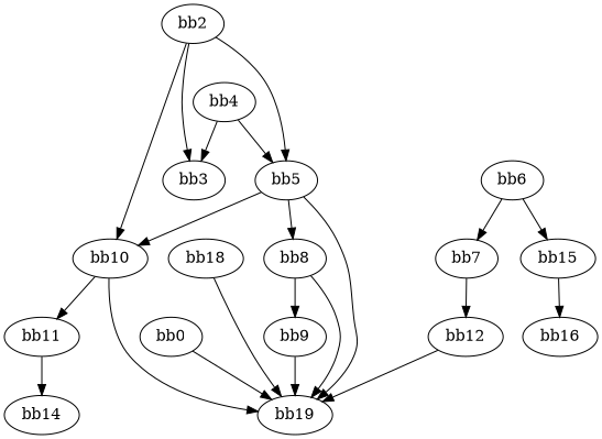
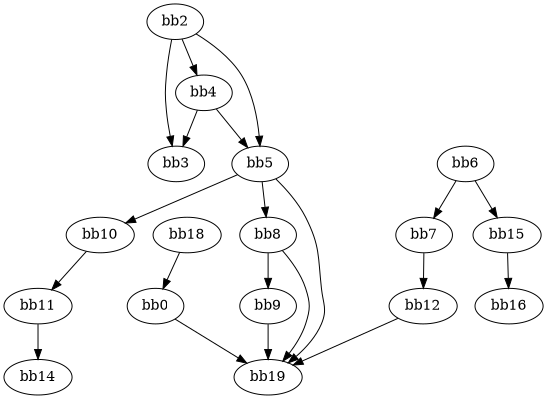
  digraph {
    n1 [label="bb0\l"]
    n2 [label="bb19\l"]
    n3 [label="bb2\l"]
    n4 [label="bb3\l"]
    n5 [label="bb4\l"]
    n6 [label="bb5\l"]
    n7 [label="bb18\l"]
    n8 [label="bb8\l"]
    n9 [label="bb10\l"]
    n10 [label="bb6\l"]
    n11 [label="bb7\l"]
    n12 [label="bb15\l"]
    n13 [label="bb9\l"]
    n14 [label="bb12\l"]
    n15 [label="bb16\l"]
    n16 [label="bb11\l"]
    n17 [label="bb14\l"]
    n1 -> n2
    n3 -> n4
-   n3 -> n9
+   n3 -> n5
    n3 -> n6
    n5 -> n4
    n5 -> n6
    n6 -> n2
    n6 -> n8
    n6 -> n9
-   n7 -> n2
+   n7 -> n1
    n8 -> n2
    n8 -> n13
-   n9 -> n2
    n9 -> n16
    n10 -> n11
    n10 -> n12
    n11 -> n14
    n12 -> n15
    n13 -> n2
    n14 -> n2
    n16 -> n17
  }
